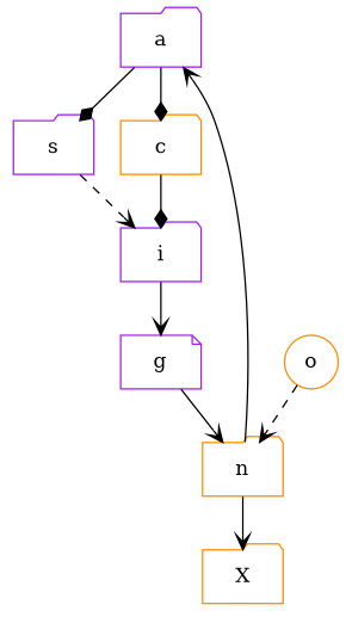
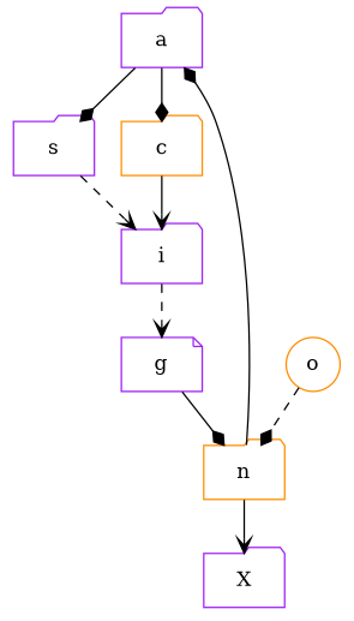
  digraph {
    node [color=purple shape=folder]
    edge [arrowhead=vee style=solid]
    a
    s
    c [color=darkorange]
    i
    g [shape=note]
    n [color=darkorange]
    o [color=darkorange shape=circle]
-   X [color=darkorange]
+   X
    a -> s [arrowhead=diamond]
    a -> c [arrowhead=diamond]
    s -> i [style=dashed]
-   c -> i [arrowhead=diamond]
-   i -> g
-   g -> n
-   n -> a
+   c -> i
+   i -> g [style=dashed]
+   g -> n [arrowhead=diamond]
+   n -> a [arrowhead=diamond]
    n -> X
-   o -> n [style=dashed]
+   o -> n [arrowhead=diamond style=dashed]
  }
